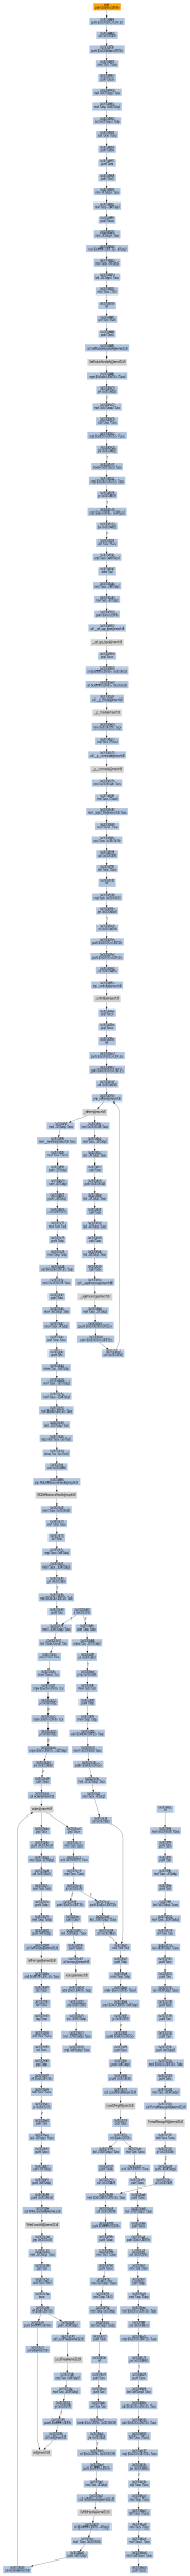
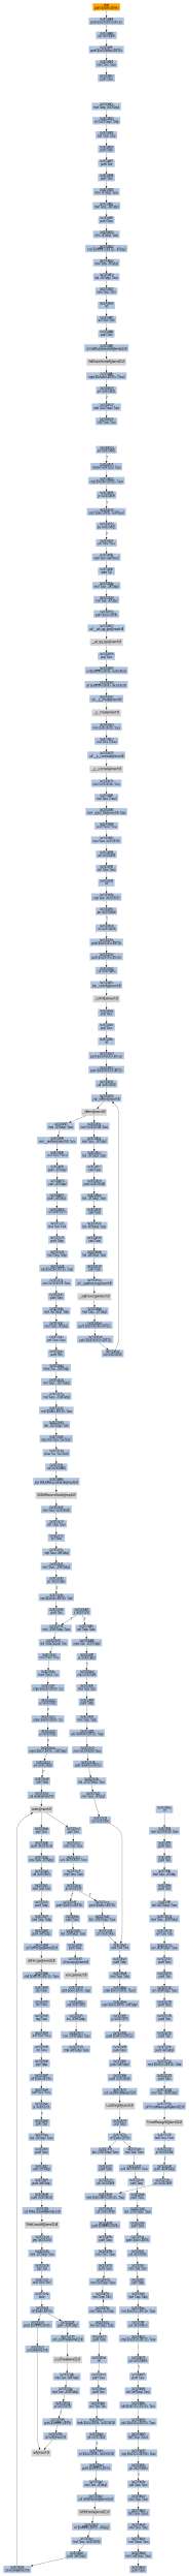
  digraph {
    fontname="Comic Neue"
    node [color=lightsteelblue fillcolor=lightsteelblue fontname="Comic Neue" shape=rectangle style=filled]
    edge [color="#000000" fontname="Comic Neue"]
    n1 [color=lightgrey fillcolor=orange label="start\npushl $0x28<UINT8>"]
    n2 [label="0x010044e8\npushl $0x1001650<UINT32>"]
    n3 [label="0x010044ed\ncall 0x010047fc"]
    n4 [label="0x010047fc\npushl $0x100484e<UINT32>"]
    n5 [label="0x01004801\nmovl %fs:0, %eax"]
    n6 [label="0x01004807\npushl %eax"]
-   n7 [label="0x01004808\nmovl 0x10(%esp), %eax"]
    n8 [label="0x0100480c\nmovl %ebp, 0x10(%esp)"]
    n9 [label="0x01004810\nleal 0x10(%esp), %ebp"]
    n10 [label="0x01004814\nsubl %eax, %esp"]
    n11 [label="0x01004816\npushl %ebx"]
    n12 [label="0x01004817\npushl %esi"]
    n13 [label="0x01004818\npushl %edi"]
    n14 [label="0x01004819\nmovl -8(%ebp), %eax"]
    n15 [label="0x0100481c\nmovl %esp, -24(%ebp)"]
    n16 [label="0x0100481f\npushl %eax"]
    n17 [label="0x01004820\nmovl -4(%ebp), %eax"]
    n18 [label="0x01004823\nmovl $0xffffffff<UINT32>, -4(%ebp)"]
    n19 [label="0x0100482a\nmovl %eax, -8(%ebp)"]
    n20 [label="0x0100482d\nleal -16(%ebp), %eax"]
    n21 [label="0x01004830\nmovl %eax, %fs:0"]
    n22 [label="0x01004836\nret"]
    n23 [label="0x010044f2\nxorl %edi, %edi"]
    n24 [label="0x010044f4\npushl %edi"]
    n25 [label="0x010044f5\ncall GetModuleHandleA@kernel32.dll"]
    n26 [color=lightgrey fillcolor=lightgrey label="GetModuleHandleA@kernel32.dll"]
    n27 [label="0x010044fb\ncmpw $0x5a4d<UINT16>, (%eax)"]
    n28 [label="0x01004500\njne 0x01004521"]
    n29 [label="0x01004502\nmovl 0x3c(%eax), %ecx"]
    n30 [label="0x01004505\naddl %eax, %ecx"]
-   n31 [label="0x01004507\ncmpl $0x4550<UINT32>, (%ecx)"]
    n32 [label="0x0100450d\njne 0x01004521"]
    n33 [label="0x0100450f\nmovzwl 0x18(%ecx), %eax"]
    n34 [label="0x01004513\ncmpl $0x10b<UINT32>, %eax"]
    n35 [label="0x01004518\nje 0x01004539"]
    n36 [label="0x01004539\ncmpl $0xe<UINT8>, 0x74(%ecx)"]
    n37 [label="0x0100453d\njbe 0x01004521"]
    n38 [label="0x0100453f\nxorl %eax, %eax"]
    n39 [label="0x01004541\ncmpl %edi, 0xe8(%ecx)"]
    n40 [label="0x01004547\nsetne %al"]
    n41 [label="0x0100454a\nmovl %eax, -28(%ebp)"]
    n42 [label="0x0100454d\nmovl %edi, -4(%ebp)"]
    n43 [label="0x01004550\npushl $0x1<UINT8>"]
    n44 [label="0x01004552\ncall __set_app_type@msvcrt.dll"]
    n45 [color=lightgrey fillcolor=lightgrey label="__set_app_type@msvcrt.dll"]
    n46 [label="0x01004558\npopl %ecx"]
    n47 [label="0x01004559\norl $0xffffffff<UINT8>, 0x01006054"]
    n48 [label="0x01004560\norl $0xffffffff<UINT8>, 0x01006058"]
    n49 [label="0x01004567\ncall __p__fmode@msvcrt.dll"]
    n50 [color=lightgrey fillcolor=lightgrey label="__p__fmode@msvcrt.dll"]
    n51 [label="0x0100456d\nmovl 0x01006050, %ecx"]
    n52 [label="0x01004573\nmovl %ecx, (%eax)"]
    n53 [label="0x01004575\ncall __p__commode@msvcrt.dll"]
    n54 [color=lightgrey fillcolor=lightgrey label="__p__commode@msvcrt.dll"]
    n55 [label="0x0100457b\nmovl 0x0100604c, %ecx"]
    n56 [label="0x01004581\nmovl %ecx, (%eax)"]
    n57 [label="0x01004583\nmovl _adjust_fdiv@msvcrt.dll, %eax"]
    n58 [label="0x01004588\nmovl (%eax), %eax"]
    n59 [label="0x0100458a\nmovl %eax, 0x0100605c"]
    n60 [label="0x0100458f\ncall 0x010047f2"]
    n61 [label="0x010047f2\nxorl %eax, %eax"]
    n62 [label="0x010047f4\nret"]
    n63 [label="0x01004594\ncmpl %edi, 0x01006030"]
    n64 [label="0x0100459a\njne 0x010045a8"]
    n65 [label="0x010045a8\ncall 0x010047db"]
    n66 [label="0x010047db\npushl $0x30000<UINT32>"]
    n67 [label="0x010047e0\npushl $0x10000<UINT32>"]
    n68 [label="0x010047e5\ncall 0x0100485a"]
    n69 [label="0x0100485a\njmp _controlfp@msvcrt.dll"]
    n70 [color=lightgrey fillcolor=lightgrey label="_controlfp@msvcrt.dll"]
    n71 [label="0x010047ea\npopl %ecx"]
    n72 [label="0x010047eb\npopl %ecx"]
    n73 [label="0x010047ec\nret"]
    n74 [label="0x010045ad\npushl $0x1006010<UINT32>"]
    n75 [label="0x010045b2\npushl $0x100600c<UINT32>"]
    n76 [label="0x010045b7\ncall 0x010047d0"]
    n77 [label="0x010047d0\njmp _initterm@msvcrt.dll"]
    n78 [color=lightgrey fillcolor=lightgrey label="_initterm@msvcrt.dll"]
    n79 [label="0x010045bc\nmovl 0x01006048, %eax"]
    n80 [label="0x010045f2\nmovl -32(%ebp), %eax"]
    n81 [label="0x010045c1\nmovl %eax, -36(%ebp)"]
    n82 [label="0x010045f5\nmovl __winitenv@msvcrt.dll, %ecx"]
    n83 [label="0x010045c7\nleal -36(%ebp), %eax"]
    n84 [label="0x010045c7\npushl %eax"]
    n85 [label="0x010045c8\npushl 0x01006044"]
    n86 [label="0x010045ce\nleal -32(%ebp), %eax"]
    n87 [label="0x010045d1\npushl %eax"]
    n88 [label="0x010045d2\nleal -40(%ebp), %eax"]
    n89 [label="0x010045d5\npushl %eax"]
    n90 [label="0x010045d6\nleal -44(%ebp), %eax"]
    n91 [label="0x010045d9\npushl %eax"]
    n92 [label="0x010045da\ncall __wgetmainargs@msvcrt.dll"]
    n93 [color=lightgrey fillcolor=lightgrey label="__wgetmainargs@msvcrt.dll"]
    n94 [label="0x010045e0\nmovl %eax, -52(%ebp)"]
    n95 [label="0x010045e3\npushl $0x1006008<UINT32>"]
    n96 [label="0x010045e8\npushl $0x1006000<UINT32>"]
    n97 [label="0x010045ed\ncall 0x010047d0"]
    n98 [label="0x010045fb\nmovl %eax, (%ecx)"]
    n99 [label="0x010045fd\npushl -32(%ebp)"]
    n100 [label="0x01004600\npushl -40(%ebp)"]
    n101 [label="0x01004603\npushl -44(%ebp)"]
    n102 [label="0x01004606\ncall 0x01003c33"]
    n103 [label="0x01003c33\nmovl %edi, %edi"]
    n104 [label="0x01003c35\npushl %ebp"]
    n105 [label="0x01003c36\nmovl %esp, %ebp"]
    n106 [label="0x01003c38\nsubl $0xc24<UINT32>, %esp"]
    n107 [label="0x01003c3e\nmovl 0x01006028, %eax"]
    n108 [label="0x01003c43\npushl %ebx"]
    n109 [label="0x01003c44\nmovl 0xc(%ebp), %ebx"]
    n110 [label="0x01003c47\nmovl %eax, -4(%ebp)"]
    n111 [label="0x01003c4a\nxorl %eax, %eax"]
    n112 [label="0x01003c4c\npushl %ffa"]
    n113 [label="0x01003c4d\nmovw %ax, -524(%ebp)"]
    n114 [label="0x01003c54\nmovl %eax, -3100(%ebp)"]
    n115 [label="0x01003c5a\nmovl %eax, -3104(%ebp)"]
    n116 [label="0x01003c60\nmovl $0x81<UINT32>, %ecx"]
    n117 [label="0x01003c65\nleal -522(%ebp), %edi"]
    n118 [label="0x01003c6b\nrepz stosl %eax, %es:(%edi)"]
    n119 [label="0x01003c6d\nstosw %ax, %es:(%edi)"]
    n120 [label="0x01003c6f\ncall 0x01004866"]
    n121 [label="0x01004866\njmp MQGetResourceHandle@mqutil.dll"]
    n122 [color=lightgrey fillcolor=lightgrey label="MQGetResourceHandle@mqutil.dll"]
    n123 [label="0x01003c74\nmovl %eax, 0x01006040"]
    n124 [label="0x01003c79\nxorl %eax, %eax"]
    n125 [label="0x01003c7b\nincl %eax"]
    n126 [label="0x01003c7c\ncmpl %eax, 0x8(%ebp)"]
    n127 [label="0x01003c7f\nmovl %eax, -3096(%ebp)"]
    n128 [label="0x01003c85\njle 0x01003ebd"]
    n129 [label="0x01003c8b\nmovl $0x104<UINT32>, %edi"]
    n130 [label="0x01003c90\npushl %esi"]
    n131 [label="0x01003c91\nmovl -3096(%ebp), %eax"]
    n132 [label="0x01003c97\nleal (%ebx,%eax,4), %esi"]
    n133 [label="0x01003c9a\nmovl (%esi), %eax"]
    n134 [label="0x01003c9c\nmovw (%eax), %cx"]
    n135 [label="0x01003c9f\ncmpw $0x2d<UINT8>, %cx"]
    n136 [label="0x01003ca3\nje 0x01003d12"]
    n137 [label="0x01003ca5\ncmpw $0x2f<UINT8>, %cx"]
    n138 [label="0x01003ca9\nje 0x01003d12"]
    n139 [label="0x01003cab\ncmpw $0x0<UINT8>, -524(%ebp)"]
    n140 [label="0x01003cb3\njne 0x01003ebd"]
    n141 [label="0x01003cb9\npushl %eax"]
    n142 [label="0x01003cba\ncall wcslen@msvcrt.dll"]
    n143 [color=lightgrey fillcolor=lightgrey label="wcslen@msvcrt.dll"]
    n144 [label="0x01003cc0\npopl %ecx"]
    n145 [label="0x01001bda\npopl %ecx"]
    n146 [label="0x01003cc1\nmovl %edi, %ecx"]
    n147 [label="0x01001bdb\npushl 0x01006034"]
    n148 [label="0x01003cc3\nsubl 0x01006020, %ecx"]
    n149 [label="0x01003cc9\ncmpl %ecx, %eax"]
    n150 [label="0x01003ccb\njb 0x01003cf9"]
    n151 [label="0x01003ccd\npushl $0x41c<UINT32>"]
    n152 [label="0x01003cf9\npushl $0x103<UINT32>"]
    n153 [label="0x01003cd2\nleal -3092(%ebp), %ecx"]
    n154 [label="0x01003cfe\npushl (%esi)"]
    n155 [label="0x01003cd8\ncall 0x010016e5"]
    n156 [label="0x01003d00\nleal -524(%ebp), %eax"]
    n157 [label="0x01003d06\npushl %eax"]
    n158 [label="0x01003d07\ncall wcsncpy@msvcrt.dll"]
    n159 [color=lightgrey fillcolor=lightgrey label="wcsncpy@msvcrt.dll"]
    n160 [label="0x01003d0d\naddl $0xc<UINT8>, %esp"]
    n161 [label="0x01003d10\njmp 0x01003d71"]
    n162 [label="0x01003d71\nincl -3096(%ebp)"]
    n163 [label="0x01003d77\nmovl -3096(%ebp), %eax"]
    n164 [label="0x01003d7d\ncmpl 0x8(%ebp), %eax"]
    n165 [label="0x01003d80\njl 0x01003c91"]
    n166 [label="0x01003d86\nxorl %ebx, %ebx"]
    n167 [label="0x01003d88\ncmpw %bx, -3100(%ebp)"]
    n168 [label="0x01003d8f\nje 0x01003ebd"]
    n169 [label="0x01003ebd\njmp 0x01003bf6"]
    n170 [label="0x01003bf6\nmovl %edi, %edi"]
    n171 [label="0x01003bf8\npushl %ebp"]
    n172 [label="0x01003bf9\nmovl %esp, %ebp"]
    n173 [label="0x01003bfb\nsubl $0x804<UINT32>, %esp"]
    n174 [label="0x01003c01\nmovl 0x01006028, %eax"]
    n175 [label="0x01003c06\npushl $0x40b<UINT32>"]
    n176 [label="0x01003c0b\nleal -2052(%ebp), %ecx"]
    n177 [label="0x01003c11\nmovl %eax, -4(%ebp)"]
    n178 [label="0x01003c14\ncall 0x010016e5"]
    n179 [label="0x010016e5\nmovl %edi, %edi"]
    n180 [label="0x010016e7\npushl %ebp"]
    n181 [label="0x010016e8\nmovl %esp, %ebp"]
    n182 [label="0x010016ea\nandw $0x0<UINT8>, (%ecx)"]
    n183 [label="0x010016ee\ncmpl $0x0<UINT8>, 0x8(%ebp)"]
    n184 [label="0x010016f2\nje 0x01001709"]
    n185 [label="0x010016f4\npushl $0x400<UINT32>"]
    n186 [label="0x010016f9\npushl %ecx"]
    n187 [label="0x010016fa\npushl 0x8(%ebp)"]
    n188 [label="0x010016fd\npushl 0x01006040"]
    n189 [label="0x01001703\ncall LoadStringW@user32.dll"]
    n190 [color=lightgrey fillcolor=lightgrey label="LoadStringW@user32.dll"]
    n191 [label="0x01001709\npopl %ebp"]
    n192 [label="0x0100170a\nret $0x4<UINT16>"]
    n193 [label="0x01003c19\nleal -2052(%ebp), %eax"]
    n194 [label="0x01003cdd\nmovl %edi, %eax"]
    n195 [label="0x01003c1f\npushl %eax"]
    n196 [label="0x01003cdf\nsubl 0x01006020, %eax"]
    n197 [label="0x01003c20\ncall 0x01001b9f"]
    n198 [label="0x01001b9f\nmovl $0x100487f<UINT32>, %eax"]
    n199 [label="0x01001ba4\ncall 0x01004788"]
    n200 [label="0x01004788\npushl $0xffffffff<UINT8>"]
    n201 [label="0x0100478a\npushl %eax"]
    n202 [label="0x0100478b\nmovl %fs:0, %eax"]
    n203 [label="0x01004791\npushl %eax"]
    n204 [label="0x01004792\nmovl 0xc(%esp), %eax"]
    n205 [label="0x01004796\nmovl %esp, %fs:0"]
    n206 [label="0x0100479d\nmovl %ebp, 0xc(%esp)"]
    n207 [label="0x010047a1\nleal 0xc(%esp), %ebp"]
    n208 [label="0x010047a5\npushl %eax"]
    n209 [label="0x010047a6\nret"]
    n210 [label="0x01001ba9\npushl %ecx"]
    n211 [label="0x01001baa\npushl %esi"]
    n212 [label="0x01001bab\nxorl %esi, %esi"]
    n213 [label="0x01001bad\ntestb $0x1<UINT8>, 0x01006038"]
    n214 [label="0x01001bb4\njne 0x01001bd1"]
    n215 [label="0x01001bb6\norl $0x1<UINT8>, 0x01006038"]
    n216 [label="0x01001bbd\npushl $0xfffffff5<UINT8>"]
    n217 [label="0x01001bbf\nmovl %esi, -4(%ebp)"]
    n218 [label="0x01001bc2\ncall GetStdHandle@kernel32.dll"]
    n219 [color=lightgrey fillcolor=lightgrey label="GetStdHandle@kernel32.dll"]
    n220 [label="0x01001bc8\norl $0xffffffff<UINT8>, -4(%ebp)"]
    n221 [label="0x01001bcc\nmovl %eax, 0x01006034"]
    n222 [label="0x01001bd1\npushl 0x8(%ebp)"]
    n223 [label="0x01001bd4\ncall wcslen@msvcrt.dll"]
    n224 [label="0x01001be1\nmovl %eax, -16(%ebp)"]
    n225 [label="0x01001be4\ncall 0x01001b7c"]
    n226 [label="0x01001b7c\nmovl %edi, %edi"]
    n227 [label="0x01001b7e\npushl %ebp"]
    n228 [color=lightgrey label="0x01001b7f\nmovl %esp, %ebp"]
    n229 [label="0x01001b81\npushl 0x8(%ebp)"]
    n230 [label="0x01001b84\ncall GetFileType@kernel32.dll"]
    n231 [color=lightgrey fillcolor=lightgrey label="GetFileType@kernel32.dll"]
    n232 [label="0x01001b8a\nandl $0xffff7fff<UINT32>, %eax"]
    n233 [label="0x01001b8f\ndecl %eax"]
    n234 [label="0x01001b90\ndecl %eax"]
    n235 [label="0x01001b91\nnegl %eax"]
    n236 [label="0x01001b93\nsbbl %eax, %eax"]
    n237 [label="0x01001b95\nincl %eax"]
    n238 [label="0x01001b96\npopl %ebp"]
    n239 [label="0x01001b97\nret $0x4<UINT16>"]
    n240 [label="0x01001be9\ntestl %eax, %eax"]
    n241 [label="0x01001beb\nje 0x01001c06"]
    n242 [label="0x01001bed\npushl %esi"]
    n243 [label="0x01001bee\nleal -16(%ebp), %eax"]
    n244 [label="0x01001bf1\npushl %eax"]
    n245 [label="0x01001bf2\npushl -16(%ebp)"]
    n246 [label="0x01001bf5\npushl 0x8(%ebp)"]
    n247 [label="0x01001bf8\npushl 0x01006034"]
    n248 [label="0x01001bfe\ncall WriteConsoleW@kernel32.dll"]
    n249 [color=lightgrey fillcolor=lightgrey label="WriteConsoleW@kernel32.dll"]
    n250 [label="0x01001c04\njmp 0x01001c53"]
    n251 [label="0x01001c53\nmovl -12(%ebp), %ecx"]
    n252 [label="0x01001c56\npopl %esi"]
    n253 [label="0x01001c57\nmovl %ecx, %fs:0"]
    n254 [label="0x01001c5e\nleave "]
    n255 [label="0x01001c5f\nret $0x4<UINT16>"]
    n256 [label="0x01003c25\npushl $0xffffffff<UINT8>"]
    n257 [label="0x0100203f\npushl -4104(%ebp)"]
    n258 [label="0x01003c27\ncall exit@msvcrt.dll"]
    n259 [label="0x01002045\ncall LocalFree@kernel32.dll"]
    n260 [color=lightgrey fillcolor=lightgrey label="exit@msvcrt.dll"]
    n261 [label="0x01003ce5\npushl %eax"]
    n262 [label="0x01003ce6\npushl (%esi)"]
    n263 [label="0x01003ce8\nleal -3092(%ebp), %eax"]
    n264 [label="0x01003cee\npushl %eax"]
    n265 [label="0x01003cef\npushl $0x0<UINT8>"]
    n266 [label="0x01003cf1\ncall 0x01001fe5"]
    n267 [label="0x01001fe5\nmovl %edi, %edi"]
    n268 [label="0x01001fe7\npushl %ebp"]
    n269 [label="0x01001fe8\nmovl %esp, %ebp"]
    n270 [label="0x01001fea\nmovl $0x100c<UINT32>, %eax"]
    n271 [label="0x01001fef\ncall 0x01004670"]
    n272 [label="0x01004670\ncmpl $0x1000<UINT32>, %eax"]
    n273 [label="0x01004675\njae 0x01004685"]
    n274 [label="0x01004685\npushl %ecx"]
    n275 [label="0x01004686\nleal 0x8(%esp), %ecx"]
    n276 [label="0x0100468a\nsubl $0x1000<UINT32>, %ecx"]
    n277 [label="0x01004690\nsubl $0x1000<UINT32>, %eax"]
    n278 [label="0x01004695\ntestl %eax, (%ecx)"]
    n279 [label="0x01004697\ncmpl $0x1000<UINT32>, %eax"]
    n280 [label="0x0100469c\njae 0x0100468a"]
    n281 [label="0x0100469e\nsubl %eax, %ecx"]
    n282 [label="0x010046a0\nmovl %esp, %eax"]
    n283 [label="0x010046a2\ntestl %eax, (%ecx)"]
    n284 [label="0x010046a4\nmovl %ecx, %esp"]
    n285 [label="0x010046a6\nmovl (%eax), %ecx"]
    n286 [label="0x010046a8\nmovl 0x4(%eax), %eax"]
    n287 [label="0x010046ab\npushl %eax"]
    n288 [label="0x010046ac\nret"]
    n289 [label="0x01001ff4\nmovl 0x01006028, %eax"]
    n290 [label="0x01001ff9\npushl %ebx"]
    n291 [label="0x01001ffa\npushl %esi"]
    n292 [label="0x01001ffb\nmovl %eax, -4(%ebp)"]
    n293 [label="0x01001ffe\npushl %edi"]
    n294 [label="0x01001fff\nleal 0x10(%ebp), %eax"]
    n295 [label="0x01002002\nmovl %eax, -4108(%ebp)"]
    n296 [label="0x01002008\nxorl %esi, %esi"]
    n297 [label="0x0100200a\nleal -4108(%ebp), %eax"]
    n298 [label="0x01002010\npushl %eax"]
    n299 [label="0x01002011\npushl %esi"]
    n300 [label="0x01002012\nleal -4104(%ebp), %eax"]
    n301 [label="0x01002018\npushl %eax"]
    n302 [label="0x01002019\npushl %esi"]
    n303 [label="0x0100201a\npushl %esi"]
    n304 [label="0x0100201b\npushl 0xc(%ebp)"]
    n305 [label="0x0100201e\nmovl $0x500<UINT32>, %ebx"]
    n306 [label="0x01002023\npushl %ebx"]
    n307 [label="0x01002024\nmovl %esi, -4104(%ebp)"]
    n308 [label="0x0100202a\ncall FormatMessageW@kernel32.dll"]
    n309 [color=lightgrey fillcolor=lightgrey label="FormatMessageW@kernel32.dll"]
    n310 [label="0x01002030\ntestl %eax, %eax"]
    n311 [label="0x01002032\nje 0x0100204b"]
    n312 [label="0x01002034\npushl -4104(%ebp)"]
    n313 [label="0x0100203a\ncall 0x01001b9f"]
    n314 [color=lightgrey fillcolor=lightgrey label="LocalFree@kernel32.dll"]
    n315 [label="0x0100204b\ncmpl %esi, 0x8(%ebp)"]
    n316 [label="0x0100204e\nmovl %esi, -4108(%ebp)"]
    n317 [label="0x01002054\nje 0x010020f9"]
    n318 [label="0x010020f9\npushl $0xffffffff<UINT8>"]
    n319 [label="0x010020fb\ncall exit@msvcrt.dll"]
    n1 -> n2
    n2 -> n3
    n3 -> n4
    n4 -> n5
    n5 -> n6
-   n6 -> n7
-   n7 -> n8
    n8 -> n9
    n9 -> n10
    n10 -> n11
    n11 -> n12
    n12 -> n13
    n13 -> n14
    n14 -> n15
    n15 -> n16
    n16 -> n17
    n17 -> n18
    n18 -> n19
    n19 -> n20
    n20 -> n21
    n21 -> n22
    n22 -> n23
    n23 -> n24
    n24 -> n25
    n25 -> n26
    n26 -> n27
    n27 -> n28
    n28 -> n29 [label=F]
    n29 -> n30
-   n30 -> n31
-   n31 -> n32
    n32 -> n33 [label=T]
    n33 -> n34
    n34 -> n35
    n35 -> n36 [label=T]
    n36 -> n37
    n37 -> n38 [label=F]
    n38 -> n39
    n39 -> n40
    n40 -> n41
    n41 -> n42
    n42 -> n43
    n43 -> n44
    n44 -> n45
    n45 -> n46
    n46 -> n47
    n47 -> n48
    n48 -> n49
    n49 -> n50
    n50 -> n51
    n51 -> n52
    n52 -> n53
    n53 -> n54
    n54 -> n55
    n55 -> n56
    n56 -> n57
    n57 -> n58
    n58 -> n59
    n59 -> n60
    n60 -> n61
    n61 -> n62
    n62 -> n63
    n63 -> n64
    n64 -> n65 [label=T]
    n65 -> n66
    n66 -> n67
    n67 -> n68
    n68 -> n69
    n69 -> n70
    n70 -> n71
    n71 -> n72
    n72 -> n73
    n73 -> n74
    n74 -> n75
    n75 -> n76
    n76 -> n77
    n77 -> n78
    n78 -> n79
    n78 -> n80
    n79 -> n81
    n80 -> n82
    n81 -> n83
    n82 -> n98
    n83 -> n84
    n84 -> n85
    n85 -> n86
    n86 -> n87
    n87 -> n88
    n88 -> n89
    n89 -> n90
    n90 -> n91
    n91 -> n92
    n92 -> n93
    n93 -> n94
    n94 -> n95
    n95 -> n96
    n96 -> n97
    n97 -> n77
    n98 -> n99
    n99 -> n100
    n100 -> n101
    n101 -> n102
    n102 -> n103
    n103 -> n104
    n104 -> n105
    n105 -> n106
    n106 -> n107
    n107 -> n108
    n108 -> n109
    n109 -> n110
    n110 -> n111
    n111 -> n112
    n112 -> n113
    n113 -> n114
    n114 -> n115
    n115 -> n116
    n116 -> n117
    n117 -> n118
    n118 -> n119
    n119 -> n120
    n120 -> n121
    n121 -> n122
    n122 -> n123
    n123 -> n124
    n124 -> n125
    n125 -> n126
    n126 -> n127
    n127 -> n128
    n128 -> n129 [label=F]
    n129 -> n130
    n130 -> n131
    n131 -> n132
    n132 -> n133
    n133 -> n134
    n134 -> n135
    n135 -> n136
    n136 -> n137 [label=F]
    n137 -> n138
    n138 -> n139 [label=F]
    n139 -> n140
    n140 -> n141 [label=F]
    n141 -> n142
    n142 -> n143
    n143 -> n144
    n143 -> n145
    n144 -> n146
    n145 -> n147
    n146 -> n148
    n147 -> n224
    n148 -> n149
    n149 -> n150
    n150 -> n151 [label=F]
    n150 -> n152 [label=T]
    n151 -> n153
    n152 -> n154
    n153 -> n155
    n154 -> n156
    n155 -> n179
    n156 -> n157
    n157 -> n158
    n158 -> n159
    n159 -> n160
    n160 -> n161
    n161 -> n162
    n162 -> n163
    n163 -> n164
    n165 -> n131 [label=T]
    n165 -> n166 [label=F]
    n166 -> n167
    n167 -> n168
    n168 -> n169 [label=T]
    n169 -> n170
    n170 -> n171
    n171 -> n172
    n172 -> n173
    n173 -> n174
    n174 -> n175
    n175 -> n176
    n176 -> n177
    n177 -> n178
    n178 -> n179
    n179 -> n180
    n180 -> n181
    n181 -> n182
    n182 -> n183
    n183 -> n184
    n184 -> n185 [label=F]
    n185 -> n186
    n186 -> n187
    n187 -> n188
    n188 -> n189
    n189 -> n190
    n190 -> n191
    n191 -> n192
    n192 -> n193
    n192 -> n194
    n193 -> n195
    n194 -> n196
    n195 -> n197
    n196 -> n261
    n197 -> n198
    n198 -> n199
    n199 -> n200
    n200 -> n201
    n201 -> n202
    n202 -> n203
    n203 -> n204
    n204 -> n205
-   n205 -> n206
+   n206 -> n205
    n206 -> n207
    n207 -> n208
    n208 -> n209
    n209 -> n210
    n210 -> n211
    n211 -> n212
    n212 -> n213
    n213 -> n214
    n214 -> n215 [label=F]
    n215 -> n216
    n216 -> n217
    n217 -> n218
    n218 -> n219
    n219 -> n220
    n220 -> n221
    n221 -> n222
    n222 -> n223
    n223 -> n143
    n224 -> n225
    n225 -> n226
    n226 -> n227
    n227 -> n228
    n228 -> n229
    n229 -> n230
    n230 -> n231
    n231 -> n232
    n232 -> n233
    n233 -> n234
    n234 -> n235
    n235 -> n236
    n236 -> n237
    n237 -> n238
    n238 -> n239
    n239 -> n240
    n240 -> n241
    n241 -> n242 [label=F]
    n242 -> n243
    n243 -> n244
    n244 -> n245
    n245 -> n246
    n246 -> n247
    n247 -> n248
    n248 -> n249
    n249 -> n250
    n250 -> n251
    n251 -> n252
    n252 -> n253
    n253 -> n254
    n254 -> n255
    n255 -> n256
    n255 -> n257
    n256 -> n258
    n257 -> n259
    n258 -> n260
    n259 -> n314
    n261 -> n262
    n262 -> n263
    n263 -> n264
    n264 -> n265
    n265 -> n266
    n266 -> n267
    n267 -> n268
    n268 -> n269
    n269 -> n270
    n270 -> n271
    n271 -> n272
    n272 -> n273
    n273 -> n274 [label=T]
    n274 -> n275
    n275 -> n276
    n276 -> n277
    n277 -> n278
    n278 -> n279
    n279 -> n280
    n280 -> n281 [label=F]
    n281 -> n282
    n282 -> n283
    n283 -> n284
    n284 -> n285
    n285 -> n286
    n286 -> n287
    n288 -> n289
    n289 -> n290
    n290 -> n291
    n291 -> n292
    n292 -> n293
    n293 -> n294
    n294 -> n295
    n295 -> n296
    n296 -> n297
    n297 -> n298
    n298 -> n299
    n299 -> n300
    n300 -> n301
    n301 -> n302
    n302 -> n303
    n303 -> n304
    n304 -> n305
    n305 -> n306
    n306 -> n307
    n307 -> n308
    n308 -> n309
    n309 -> n310
    n310 -> n311
    n311 -> n312 [label=F]
    n312 -> n313
    n313 -> n198
    n314 -> n315
    n315 -> n316
    n316 -> n317
    n317 -> n318 [label=T]
    n318 -> n319
    n319 -> n260
  }
